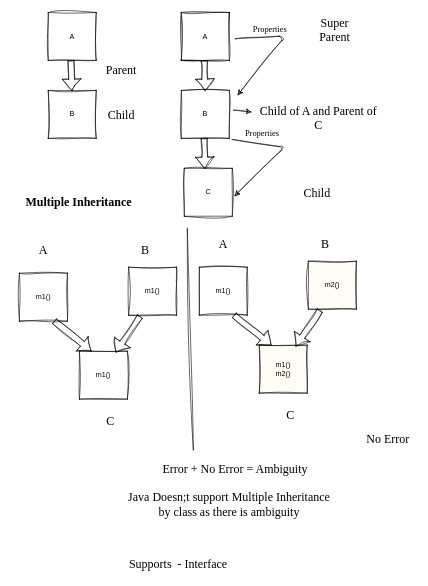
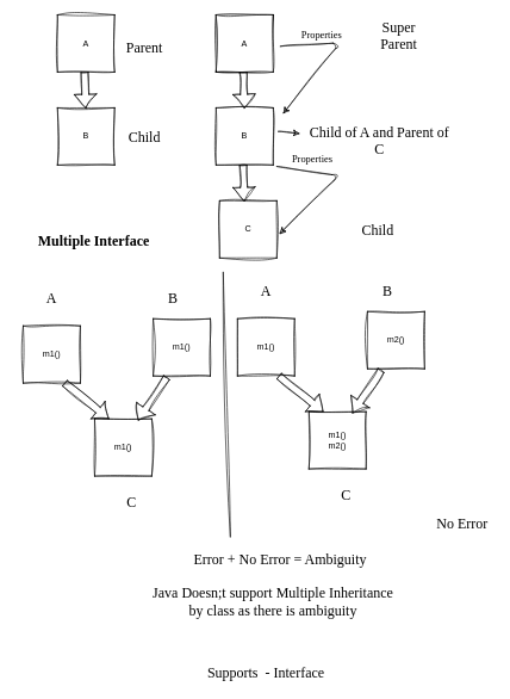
  <mxCell id="0" />
  <mxCell id="1" parent="0" />
  <mxCell id="2" value="A" style="whiteSpace=wrap;html=1;aspect=fixed;sketch=1;curveFitting=1;jiggle=2;" parent="1" vertex="1"><mxGeometry x="80" y="20" width="80" height="80" as="geometry" /></mxCell>
  <mxCell id="3" value="B" style="whiteSpace=wrap;html=1;aspect=fixed;sketch=1;curveFitting=1;jiggle=2;" parent="1" vertex="1"><mxGeometry x="80" y="150" width="80" height="80" as="geometry" /></mxCell>
  <mxCell id="4" value="" style="shape=flexArrow;endArrow=classic;html=1;entryX=0.146;entryY=0.008;entryDx=0;entryDy=0;entryPerimeter=0;sketch=1;curveFitting=1;jiggle=2;" parent="1" edge="1"><mxGeometry width="50" height="50" relative="1" as="geometry"><mxPoint x="118" y="100" as="sourcePoint" /><mxPoint x="119.68" y="150.64" as="targetPoint" /></mxGeometry></mxCell>
  <mxCell id="5" value="" style="whiteSpace=wrap;html=1;aspect=fixed;sketch=1;curveFitting=1;jiggle=2;" parent="1" vertex="1"><mxGeometry x="302" y="20" width="80" height="80" as="geometry" /></mxCell>
  <mxCell id="6" value="A" style="whiteSpace=wrap;html=1;aspect=fixed;sketch=1;curveFitting=1;jiggle=2;" parent="1" vertex="1"><mxGeometry x="302" y="20" width="80" height="80" as="geometry" /></mxCell>
  <mxCell id="7" value="B" style="whiteSpace=wrap;html=1;aspect=fixed;sketch=1;curveFitting=1;jiggle=2;" parent="1" vertex="1"><mxGeometry x="302" y="150" width="80" height="80" as="geometry" /></mxCell>
  <mxCell id="8" value="" style="shape=flexArrow;endArrow=classic;html=1;entryX=0.146;entryY=0.008;entryDx=0;entryDy=0;entryPerimeter=0;sketch=1;curveFitting=1;jiggle=2;" parent="1" edge="1"><mxGeometry width="50" height="50" relative="1" as="geometry"><mxPoint x="340" y="100" as="sourcePoint" /><mxPoint x="341.68" y="150.64" as="targetPoint" /></mxGeometry></mxCell>
  <mxCell id="9" value="C" style="whiteSpace=wrap;html=1;aspect=fixed;sketch=1;curveFitting=1;jiggle=2;" parent="1" vertex="1"><mxGeometry x="307" y="280" width="80" height="80" as="geometry" /></mxCell>
  <mxCell id="10" value="" style="shape=flexArrow;endArrow=classic;html=1;entryX=0.146;entryY=0.008;entryDx=0;entryDy=0;entryPerimeter=0;sketch=1;curveFitting=1;jiggle=2;" parent="1" edge="1"><mxGeometry width="50" height="50" relative="1" as="geometry"><mxPoint x="340" y="230" as="sourcePoint" /><mxPoint x="341.68" y="280.64" as="targetPoint" /></mxGeometry></mxCell>
- <mxCell id="11" value="Parent" style="text;html=1;strokeColor=none;fillColor=none;align=center;verticalAlign=middle;whiteSpace=wrap;rounded=0;sketch=1;hachureGap=4;jiggle=2;curveFitting=1;fontFamily=Architects Daughter;fontSource=https%3A%2F%2Ffonts.googleapis.com%2Fcss%3Ffamily%3DArchitects%2BDaughter;fontSize=20;" parent="1" vertex="1"><mxGeometry x="172" y="100" width="60" height="30" as="geometry" /></mxCell>
+ <mxCell id="11" value="Parent" style="text;html=1;strokeColor=none;fillColor=none;align=center;verticalAlign=middle;whiteSpace=wrap;rounded=0;sketch=1;hachureGap=4;jiggle=2;curveFitting=1;fontFamily=Architects Daughter;fontSource=https%3A%2F%2Ffonts.googleapis.com%2Fcss%3Ffamily%3DArchitects%2BDaughter;fontSize=20;" parent="1" vertex="1"><mxGeometry x="172" y="50" width="60" height="30" as="geometry" /></mxCell>
  <mxCell id="12" value="Child" style="text;html=1;strokeColor=none;fillColor=none;align=center;verticalAlign=middle;whiteSpace=wrap;rounded=0;sketch=1;hachureGap=4;jiggle=2;curveFitting=1;fontFamily=Architects Daughter;fontSource=https%3A%2F%2Ffonts.googleapis.com%2Fcss%3Ffamily%3DArchitects%2BDaughter;fontSize=20;" parent="1" vertex="1"><mxGeometry x="172" y="175" width="60" height="30" as="geometry" /></mxCell>
  <mxCell id="13" value="Child of A and Parent of C" style="text;html=1;strokeColor=none;fillColor=none;align=center;verticalAlign=middle;whiteSpace=wrap;rounded=0;sketch=1;hachureGap=4;jiggle=2;curveFitting=1;fontFamily=Architects Daughter;fontSource=https%3A%2F%2Ffonts.googleapis.com%2Fcss%3Ffamily%3DArchitects%2BDaughter;fontSize=20;" parent="1" vertex="1"><mxGeometry x="426" y="180" width="210" height="30" as="geometry" /></mxCell>
  <mxCell id="14" value="Child&amp;nbsp;" style="text;html=1;strokeColor=none;fillColor=none;align=center;verticalAlign=middle;whiteSpace=wrap;rounded=0;sketch=1;hachureGap=4;jiggle=2;curveFitting=1;fontFamily=Architects Daughter;fontSource=https%3A%2F%2Ffonts.googleapis.com%2Fcss%3Ffamily%3DArchitects%2BDaughter;fontSize=20;" parent="1" vertex="1"><mxGeometry x="501" y="305" width="60" height="30" as="geometry" /></mxCell>
  <mxCell id="15" value="m1()" style="whiteSpace=wrap;html=1;aspect=fixed;sketch=1;curveFitting=1;jiggle=2;" parent="1" vertex="1"><mxGeometry x="32" y="455" width="80" height="80" as="geometry" /></mxCell>
  <mxCell id="16" value="m1()" style="whiteSpace=wrap;html=1;aspect=fixed;sketch=1;curveFitting=1;jiggle=2;" parent="1" vertex="1"><mxGeometry x="214" y="445" width="80" height="80" as="geometry" /></mxCell>
  <mxCell id="17" value="m1()" style="whiteSpace=wrap;html=1;aspect=fixed;sketch=1;curveFitting=1;jiggle=2;" parent="1" vertex="1"><mxGeometry x="132" y="585" width="80" height="80" as="geometry" /></mxCell>
  <mxCell id="18" value="" style="shape=flexArrow;endArrow=classic;html=1;sketch=1;hachureGap=4;jiggle=2;curveFitting=1;fontFamily=Architects Daughter;fontSource=https%3A%2F%2Ffonts.googleapis.com%2Fcss%3Ffamily%3DArchitects%2BDaughter;fontSize=16;entryX=0.25;entryY=0;entryDx=0;entryDy=0;" parent="1" target="17" edge="1"><mxGeometry width="50" height="50" relative="1" as="geometry"><mxPoint x="90" y="535" as="sourcePoint" /><mxPoint x="140" y="595" as="targetPoint" /></mxGeometry></mxCell>
  <mxCell id="19" value="" style="shape=flexArrow;endArrow=classic;html=1;sketch=1;hachureGap=4;jiggle=2;curveFitting=1;fontFamily=Architects Daughter;fontSource=https%3A%2F%2Ffonts.googleapis.com%2Fcss%3Ffamily%3DArchitects%2BDaughter;fontSize=16;entryX=0.25;entryY=0;entryDx=0;entryDy=0;exitX=0.5;exitY=1;exitDx=0;exitDy=0;" parent="1" edge="1"><mxGeometry width="50" height="50" relative="1" as="geometry"><mxPoint x="233" y="527" as="sourcePoint" /><mxPoint x="193" y="587" as="targetPoint" /></mxGeometry></mxCell>
  <mxCell id="20" value="A" style="text;html=1;strokeColor=none;fillColor=none;align=center;verticalAlign=middle;whiteSpace=wrap;rounded=0;sketch=1;hachureGap=4;jiggle=2;curveFitting=1;fontFamily=Architects Daughter;fontSource=https%3A%2F%2Ffonts.googleapis.com%2Fcss%3Ffamily%3DArchitects%2BDaughter;fontSize=20;" parent="1" vertex="1"><mxGeometry x="42" y="400" width="60" height="30" as="geometry" /></mxCell>
  <mxCell id="21" value="B" style="text;html=1;strokeColor=none;fillColor=none;align=center;verticalAlign=middle;whiteSpace=wrap;rounded=0;sketch=1;hachureGap=4;jiggle=2;curveFitting=1;fontFamily=Architects Daughter;fontSource=https%3A%2F%2Ffonts.googleapis.com%2Fcss%3Ffamily%3DArchitects%2BDaughter;fontSize=20;" parent="1" vertex="1"><mxGeometry x="212" y="400" width="60" height="30" as="geometry" /></mxCell>
  <mxCell id="22" value="C" style="text;html=1;strokeColor=none;fillColor=none;align=center;verticalAlign=middle;whiteSpace=wrap;rounded=0;sketch=1;hachureGap=4;jiggle=2;curveFitting=1;fontFamily=Architects Daughter;fontSource=https%3A%2F%2Ffonts.googleapis.com%2Fcss%3Ffamily%3DArchitects%2BDaughter;fontSize=20;" parent="1" vertex="1"><mxGeometry x="154" y="685" width="60" height="30" as="geometry" /></mxCell>
  <mxCell id="23" value="m1()" style="whiteSpace=wrap;html=1;aspect=fixed;sketch=1;curveFitting=1;jiggle=2;" parent="1" vertex="1"><mxGeometry x="332" y="445" width="80" height="80" as="geometry" /></mxCell>
- <mxCell id="24" value="m2()" style="whiteSpace=wrap;html=1;aspect=fixed;sketch=1;curveFitting=1;jiggle=2;fillColor=#fff2cc;" parent="1" vertex="1"><mxGeometry x="514" y="435" width="80" height="80" as="geometry" /></mxCell>
- <mxCell id="25" value="m1()&lt;br&gt;m2()" style="whiteSpace=wrap;html=1;aspect=fixed;sketch=1;curveFitting=1;jiggle=2;fillColor=#fff2cc;" parent="1" vertex="1"><mxGeometry x="432" y="575" width="80" height="80" as="geometry" /></mxCell>
+ <mxCell id="24" value="m2()" style="whiteSpace=wrap;html=1;aspect=fixed;sketch=1;curveFitting=1;jiggle=2;" parent="1" vertex="1"><mxGeometry x="514" y="435" width="80" height="80" as="geometry" /></mxCell>
+ <mxCell id="25" value="m1()&lt;br&gt;m2()" style="whiteSpace=wrap;html=1;aspect=fixed;sketch=1;curveFitting=1;jiggle=2;" parent="1" vertex="1"><mxGeometry x="432" y="575" width="80" height="80" as="geometry" /></mxCell>
  <mxCell id="26" value="" style="shape=flexArrow;endArrow=classic;html=1;sketch=1;hachureGap=4;jiggle=2;curveFitting=1;fontFamily=Architects Daughter;fontSource=https%3A%2F%2Ffonts.googleapis.com%2Fcss%3Ffamily%3DArchitects%2BDaughter;fontSize=16;entryX=0.25;entryY=0;entryDx=0;entryDy=0;" parent="1" target="25" edge="1"><mxGeometry width="50" height="50" relative="1" as="geometry"><mxPoint x="390" y="525" as="sourcePoint" /><mxPoint x="440" y="585" as="targetPoint" /></mxGeometry></mxCell>
  <mxCell id="27" value="" style="shape=flexArrow;endArrow=classic;html=1;sketch=1;hachureGap=4;jiggle=2;curveFitting=1;fontFamily=Architects Daughter;fontSource=https%3A%2F%2Ffonts.googleapis.com%2Fcss%3Ffamily%3DArchitects%2BDaughter;fontSize=16;entryX=0.25;entryY=0;entryDx=0;entryDy=0;exitX=0.5;exitY=1;exitDx=0;exitDy=0;" parent="1" edge="1"><mxGeometry width="50" height="50" relative="1" as="geometry"><mxPoint x="533" y="517" as="sourcePoint" /><mxPoint x="493" y="577" as="targetPoint" /></mxGeometry></mxCell>
  <mxCell id="28" value="A" style="text;html=1;strokeColor=none;fillColor=none;align=center;verticalAlign=middle;whiteSpace=wrap;rounded=0;sketch=1;hachureGap=4;jiggle=2;curveFitting=1;fontFamily=Architects Daughter;fontSource=https%3A%2F%2Ffonts.googleapis.com%2Fcss%3Ffamily%3DArchitects%2BDaughter;fontSize=20;" parent="1" vertex="1"><mxGeometry x="342" y="390" width="60" height="30" as="geometry" /></mxCell>
  <mxCell id="29" value="B" style="text;html=1;strokeColor=none;fillColor=none;align=center;verticalAlign=middle;whiteSpace=wrap;rounded=0;sketch=1;hachureGap=4;jiggle=2;curveFitting=1;fontFamily=Architects Daughter;fontSource=https%3A%2F%2Ffonts.googleapis.com%2Fcss%3Ffamily%3DArchitects%2BDaughter;fontSize=20;" parent="1" vertex="1"><mxGeometry x="512" y="390" width="60" height="30" as="geometry" /></mxCell>
  <mxCell id="30" value="C" style="text;html=1;strokeColor=none;fillColor=none;align=center;verticalAlign=middle;whiteSpace=wrap;rounded=0;sketch=1;hachureGap=4;jiggle=2;curveFitting=1;fontFamily=Architects Daughter;fontSource=https%3A%2F%2Ffonts.googleapis.com%2Fcss%3Ffamily%3DArchitects%2BDaughter;fontSize=20;" parent="1" vertex="1"><mxGeometry x="454" y="675" width="60" height="30" as="geometry" /></mxCell>
  <mxCell id="31" value="No Error" style="text;html=1;strokeColor=none;fillColor=none;align=center;verticalAlign=middle;whiteSpace=wrap;rounded=0;sketch=1;hachureGap=4;jiggle=2;curveFitting=1;fontFamily=Architects Daughter;fontSource=https%3A%2F%2Ffonts.googleapis.com%2Fcss%3Ffamily%3DArchitects%2BDaughter;fontSize=20;" parent="1" vertex="1"><mxGeometry x="602" y="715" width="90" height="30" as="geometry" /></mxCell>
  <mxCell id="32" value="Error + No Error = Ambiguity" style="text;html=1;strokeColor=none;fillColor=none;align=center;verticalAlign=middle;whiteSpace=wrap;rounded=0;sketch=1;hachureGap=4;jiggle=2;curveFitting=1;fontFamily=Architects Daughter;fontSource=https%3A%2F%2Ffonts.googleapis.com%2Fcss%3Ffamily%3DArchitects%2BDaughter;fontSize=20;" parent="1" vertex="1"><mxGeometry x="202" y="765" width="380" height="30" as="geometry" /></mxCell>
  <mxCell id="33" value="Java Doesn;t support Multiple Inheritance by class as there is ambiguity" style="text;html=1;strokeColor=none;fillColor=none;align=center;verticalAlign=middle;whiteSpace=wrap;rounded=0;sketch=1;hachureGap=4;jiggle=2;curveFitting=1;fontFamily=Architects Daughter;fontSource=https%3A%2F%2Ffonts.googleapis.com%2Fcss%3Ffamily%3DArchitects%2BDaughter;fontSize=20;" parent="1" vertex="1"><mxGeometry x="212" y="825" width="340" height="30" as="geometry" /></mxCell>
  <mxCell id="34" value="" style="endArrow=none;html=1;sketch=1;hachureGap=4;jiggle=2;curveFitting=1;fontFamily=Architects Daughter;fontSource=https%3A%2F%2Ffonts.googleapis.com%2Fcss%3Ffamily%3DArchitects%2BDaughter;fontSize=16;" parent="1" edge="1"><mxGeometry width="50" height="50" relative="1" as="geometry"><mxPoint x="322" y="750" as="sourcePoint" /><mxPoint x="312" y="380" as="targetPoint" /></mxGeometry></mxCell>
- <mxCell id="35" value="&lt;b&gt;Multiple Inheritance&lt;/b&gt;" style="text;html=1;strokeColor=none;fillColor=none;align=center;verticalAlign=middle;whiteSpace=wrap;rounded=0;sketch=1;hachureGap=4;jiggle=2;curveFitting=1;fontFamily=Architects Daughter;fontSource=https%3A%2F%2Ffonts.googleapis.com%2Fcss%3Ffamily%3DArchitects%2BDaughter;fontSize=20;" parent="1" vertex="1"><mxGeometry x="20" y="320" width="222" height="30" as="geometry" /></mxCell>
- <mxCell id="36" value="Supports&amp;nbsp; - Interface" style="text;html=1;strokeColor=none;fillColor=none;align=center;verticalAlign=middle;whiteSpace=wrap;rounded=0;sketch=1;hachureGap=4;jiggle=2;curveFitting=1;fontFamily=Architects Daughter;fontSource=https%3A%2F%2Ffonts.googleapis.com%2Fcss%3Ffamily%3DArchitects%2BDaughter;fontSize=20;" parent="1" vertex="1"><mxGeometry x="172" y="925" width="250" height="30" as="geometry" /></mxCell>
+ <mxCell id="35" value="&lt;b&gt;Multiple Interface&lt;/b&gt;" style="text;html=1;strokeColor=none;fillColor=none;align=center;verticalAlign=middle;whiteSpace=wrap;rounded=0;sketch=1;hachureGap=4;jiggle=2;curveFitting=1;fontFamily=Architects Daughter;fontSource=https%3A%2F%2Ffonts.googleapis.com%2Fcss%3Ffamily%3DArchitects%2BDaughter;fontSize=20;" parent="1" vertex="1"><mxGeometry x="20" y="320" width="222" height="30" as="geometry" /></mxCell>
+ <mxCell id="36" value="Supports&amp;nbsp; - Interface" style="text;html=1;strokeColor=none;fillColor=none;align=center;verticalAlign=middle;whiteSpace=wrap;rounded=0;sketch=1;hachureGap=4;jiggle=2;curveFitting=1;fontFamily=Architects Daughter;fontSource=https%3A%2F%2Ffonts.googleapis.com%2Fcss%3Ffamily%3DArchitects%2BDaughter;fontSize=20;" parent="1" vertex="1"><mxGeometry x="247" y="925" width="250" height="30" as="geometry" /></mxCell>
  <mxCell id="37" value="" style="endArrow=classic;html=1;sketch=1;hachureGap=4;jiggle=2;curveFitting=1;fontFamily=Architects Daughter;fontSource=https%3A%2F%2Ffonts.googleapis.com%2Fcss%3Ffamily%3DArchitects%2BDaughter;fontSize=16;" edge="1" parent="1"><mxGeometry width="50" height="50" relative="1" as="geometry"><mxPoint x="389" y="183" as="sourcePoint" /><mxPoint x="419" y="186" as="targetPoint" /></mxGeometry></mxCell>
  <mxCell id="38" value="" style="endArrow=classic;html=1;sketch=1;hachureGap=4;jiggle=2;curveFitting=1;fontFamily=Architects Daughter;fontSource=https%3A%2F%2Ffonts.googleapis.com%2Fcss%3Ffamily%3DArchitects%2BDaughter;fontSize=16;" edge="1" parent="1"><mxGeometry width="50" height="50" relative="1" as="geometry"><mxPoint x="392" y="64" as="sourcePoint" /><mxPoint x="396" y="158" as="targetPoint" /><Array as="points"><mxPoint x="476" y="59" /></Array></mxGeometry></mxCell>
  <mxCell id="39" value="Super Parent" style="text;html=1;strokeColor=none;fillColor=none;align=center;verticalAlign=middle;whiteSpace=wrap;rounded=0;sketch=1;hachureGap=4;jiggle=2;curveFitting=1;fontFamily=Architects Daughter;fontSource=https%3A%2F%2Ffonts.googleapis.com%2Fcss%3Ffamily%3DArchitects%2BDaughter;fontSize=20;" vertex="1" parent="1"><mxGeometry x="528" y="33" width="60" height="30" as="geometry" /></mxCell>
  <mxCell id="40" value="" style="endArrow=classic;html=1;sketch=1;hachureGap=4;jiggle=2;curveFitting=1;fontFamily=Architects Daughter;fontSource=https%3A%2F%2Ffonts.googleapis.com%2Fcss%3Ffamily%3DArchitects%2BDaughter;fontSize=16;" edge="1" parent="1"><mxGeometry width="50" height="50" relative="1" as="geometry"><mxPoint x="387" y="232" as="sourcePoint" /><mxPoint x="391" y="326" as="targetPoint" /><Array as="points"><mxPoint x="474" y="245" /></Array></mxGeometry></mxCell>
  <mxCell id="41" value="&lt;font style=&quot;font-size: 14px;&quot;&gt;Properties&lt;/font&gt;" style="text;html=1;strokeColor=none;fillColor=none;align=center;verticalAlign=middle;whiteSpace=wrap;rounded=0;sketch=1;hachureGap=4;jiggle=2;curveFitting=1;fontFamily=Architects Daughter;fontSource=https%3A%2F%2Ffonts.googleapis.com%2Fcss%3Ffamily%3DArchitects%2BDaughter;fontSize=20;" vertex="1" parent="1"><mxGeometry x="420" y="30" width="60" height="30" as="geometry" /></mxCell>
  <mxCell id="42" value="&lt;font style=&quot;font-size: 14px;&quot;&gt;Properties&lt;/font&gt;" style="text;html=1;strokeColor=none;fillColor=none;align=center;verticalAlign=middle;whiteSpace=wrap;rounded=0;sketch=1;hachureGap=4;jiggle=2;curveFitting=1;fontFamily=Architects Daughter;fontSource=https%3A%2F%2Ffonts.googleapis.com%2Fcss%3Ffamily%3DArchitects%2BDaughter;fontSize=20;" vertex="1" parent="1"><mxGeometry x="407" y="204" width="60" height="30" as="geometry" /></mxCell>
